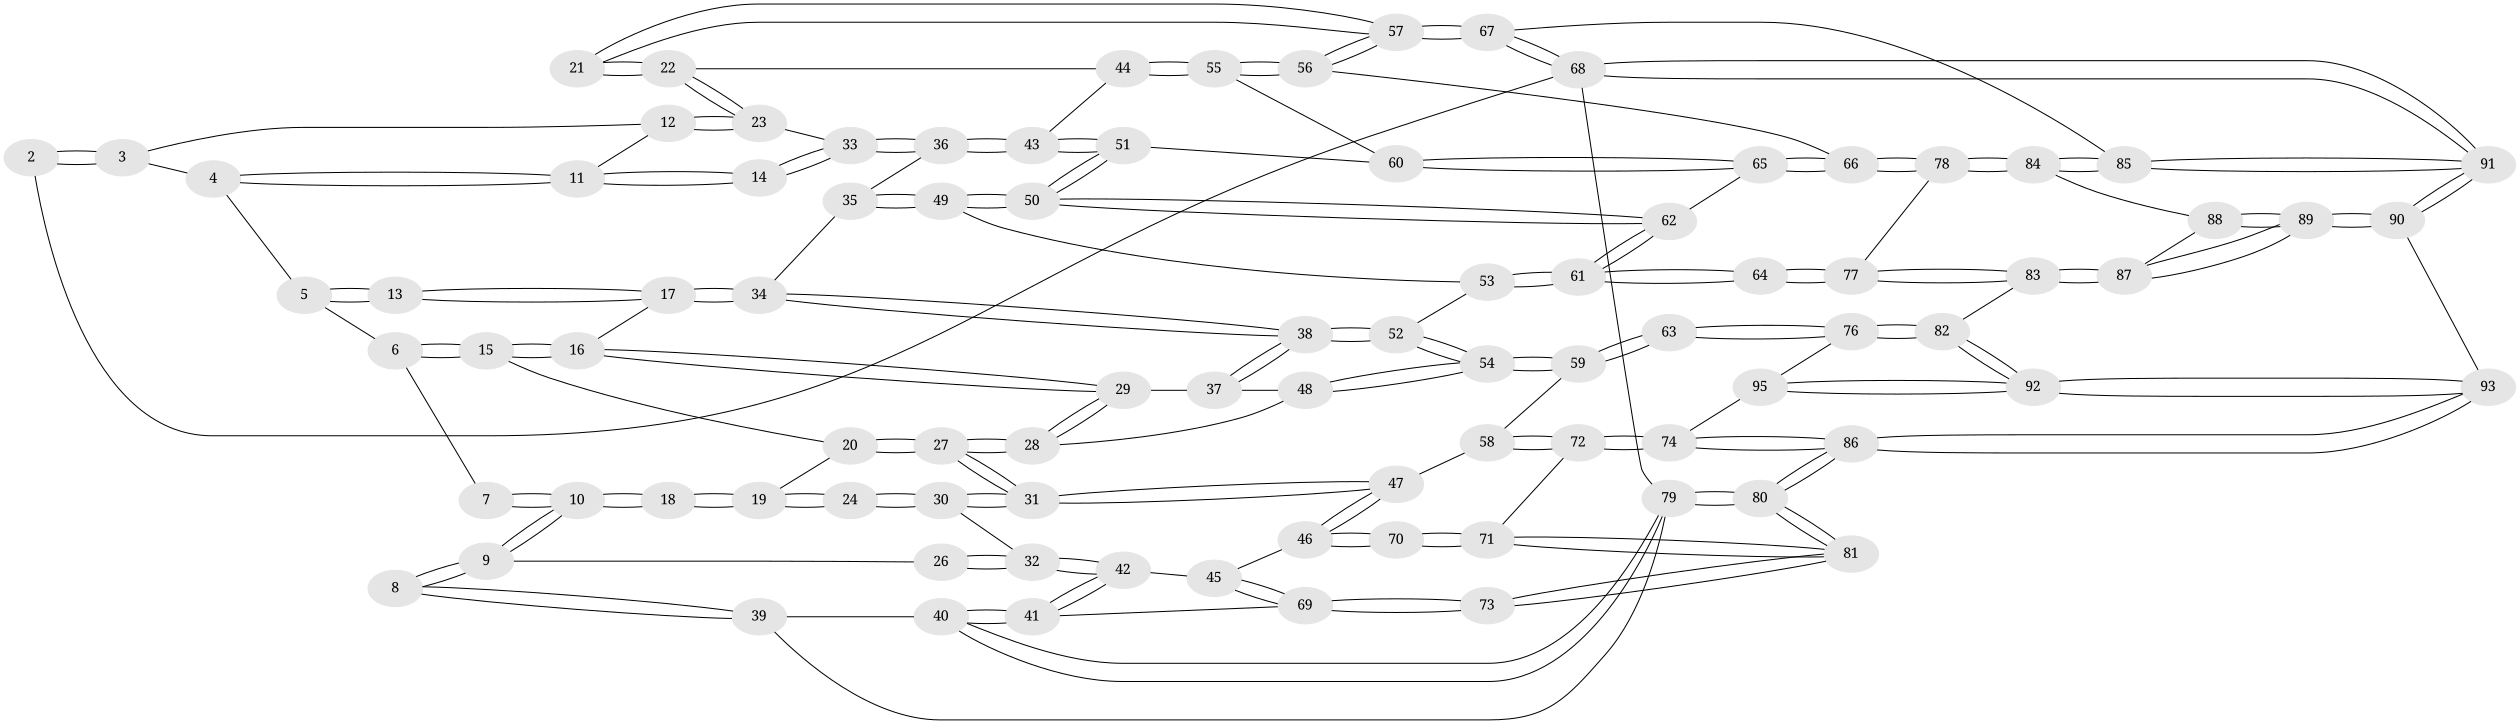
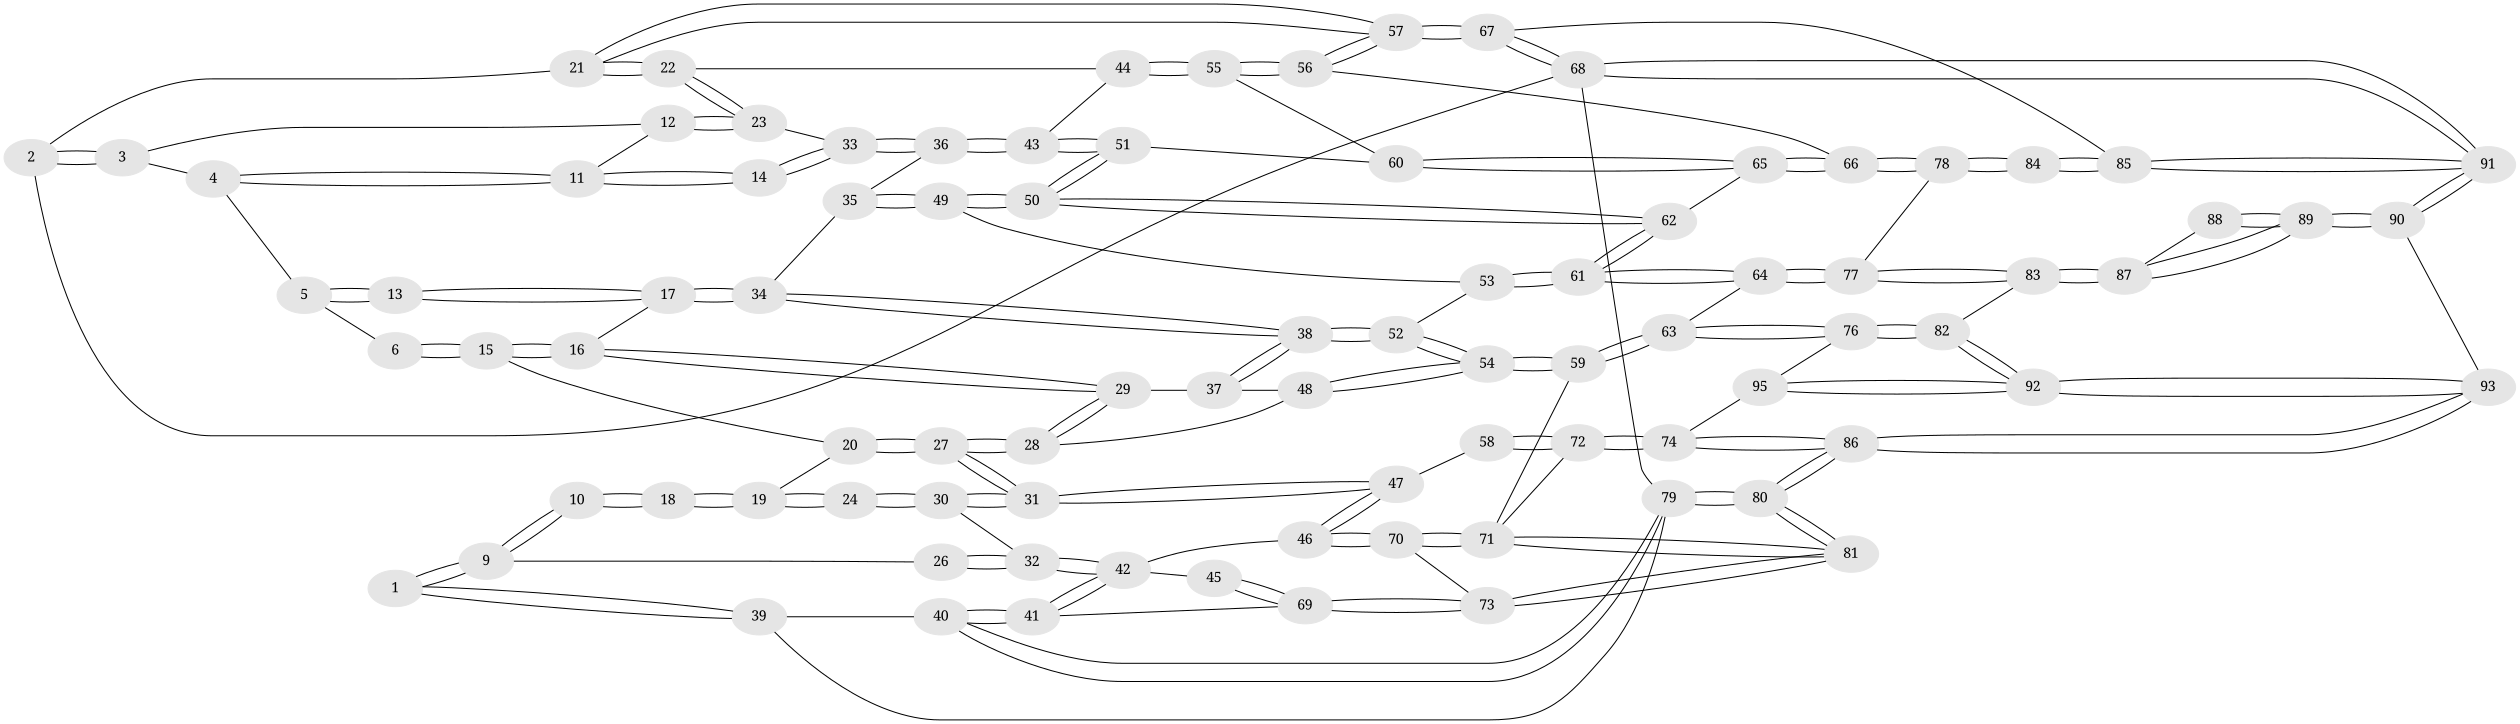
  graph {
    fontname="Noto Serif"
    rankdir=LR
    node [color=gray90 fontname="Noto Serif" style=filled]
    edge [fontname="Noto Serif"]
    2
    3
    21
    68
-   8
+   8 [label=1]
    39
    9
    40
    79
    4
    12
    22
    57
    91
    5
    11
    23
    6
    13
    14
-   7
    15
    17
    10
    16
    20
    18
    26
    32
    19
    33
    34
    36
    29
    27
    37
    35
    38
    24
    30
    28
    31
    44
    67
    55
    42
    48
    47
    54
    58
    45
    43
    49
    52
    50
    53
    51
    41
    80
    69
    73
    46
    60
    56
    70
    71
    59
    72
    62
    61
    65
    64
    63
    66
    78
    85
    74
    76
    77
    82
    83
    84
    81
    n84 [label=95]
    86
    92
    93
    87
    88
    89
    90
    2 -- 3
    2 -- 3
+   2 -- 21
    2 -- 68
    3 -- 4
    3 -- 12
    21 -- 22
    21 -- 22
    21 -- 57
    21 -- 57
    68 -- 79
    68 -- 91
    68 -- 91
    8 -- 39
    8 -- 39
    8 -- 9
    8 -- 9
    39 -- 40
    39 -- 79
    9 -- 10
    9 -- 10
    9 -- 26
    40 -- 79
    40 -- 79
    40 -- 41
    40 -- 41
    79 -- 80
    79 -- 80
    4 -- 5
    4 -- 11
    4 -- 11
    12 -- 23
    12 -- 23
    22 -- 23
    22 -- 23
    22 -- 44
    57 -- 67
    57 -- 67
    5 -- 6
    5 -- 13
    5 -- 13
    11 -- 12
    11 -- 14
    11 -- 14
    23 -- 33
-   6 -- 7
    6 -- 15
    6 -- 15
    13 -- 17
    13 -- 17
    14 -- 33
    14 -- 33
-   7 -- 10
-   7 -- 10
    15 -- 16
    15 -- 16
    15 -- 20
    17 -- 34
    17 -- 34
    10 -- 18
    10 -- 18
    16 -- 17
    16 -- 29
    16 -- 29
    20 -- 27
    20 -- 27
    18 -- 19
    18 -- 19
    26 -- 32
    26 -- 32
    32 -- 42
    32 -- 42
    19 -- 20
    19 -- 24
    19 -- 24
    33 -- 36
    33 -- 36
    34 -- 35
    34 -- 38
    34 -- 38
    36 -- 43
    36 -- 43
    29 -- 37
    27 -- 28
    27 -- 28
    27 -- 31
    27 -- 31
    37 -- 38
    37 -- 38
    37 -- 48
    35 -- 36
    35 -- 49
    35 -- 49
    38 -- 52
    38 -- 52
    24 -- 30
    24 -- 30
    30 -- 32
    30 -- 31
    30 -- 31
    28 -- 29
    28 -- 29
    28 -- 48
    31 -- 47
    31 -- 47
    44 -- 55
    44 -- 55
    67 -- 68
    67 -- 68
    67 -- 85
    55 -- 60
    55 -- 56
    55 -- 56
    42 -- 45
    48 -- 54
    48 -- 54
    47 -- 58
    54 -- 59
    54 -- 59
-   58 -- 59
+   71 -- 59
    58 -- 72
    58 -- 72
    45 -- 69
    45 -- 69
-   45 -- 46
+   42 -- 46
    43 -- 44
    43 -- 51
    43 -- 51
    49 -- 50
    49 -- 50
    49 -- 53
    52 -- 54
    52 -- 54
    52 -- 53
    50 -- 51
    50 -- 51
    50 -- 62
    50 -- 62
    53 -- 61
    53 -- 61
    51 -- 60
    41 -- 42
    41 -- 42
    41 -- 69
    80 -- 81
    80 -- 81
    80 -- 86
    80 -- 86
    69 -- 73
    69 -- 73
    73 -- 81
    73 -- 81
    46 -- 47
    46 -- 47
    46 -- 70
    46 -- 70
    60 -- 65
    60 -- 65
    56 -- 57
    56 -- 57
    56 -- 66
+   70 -- 73
    70 -- 71
    70 -- 71
    71 -- 72
    71 -- 81
    71 -- 81
    59 -- 63
    59 -- 63
    72 -- 74
    72 -- 74
    62 -- 65
    61 -- 62
    61 -- 62
    61 -- 64
    61 -- 64
    65 -- 66
    65 -- 66
    64 -- 77
    64 -- 77
+   63 -- 64
    63 -- 76
    63 -- 76
    66 -- 78
    66 -- 78
    78 -- 84
    78 -- 84
    85 -- 91
    85 -- 91
    74 -- n84
    74 -- 86
    74 -- 86
    76 -- 82
    76 -- 82
    77 -- 78
    77 -- 83
    77 -- 83
    82 -- 83
    82 -- 92
    82 -- 92
    83 -- 87
    83 -- 87
    84 -- 85
    84 -- 85
-   84 -- 88
    n84 -- 76
    n84 -- 92
    n84 -- 92
    86 -- 93
    86 -- 93
    92 -- 93
    92 -- 93
    87 -- 88
    87 -- 89
    87 -- 89
    88 -- 89
    88 -- 89
    89 -- 90
    89 -- 90
    90 -- 91
    90 -- 91
    90 -- 93
  }
